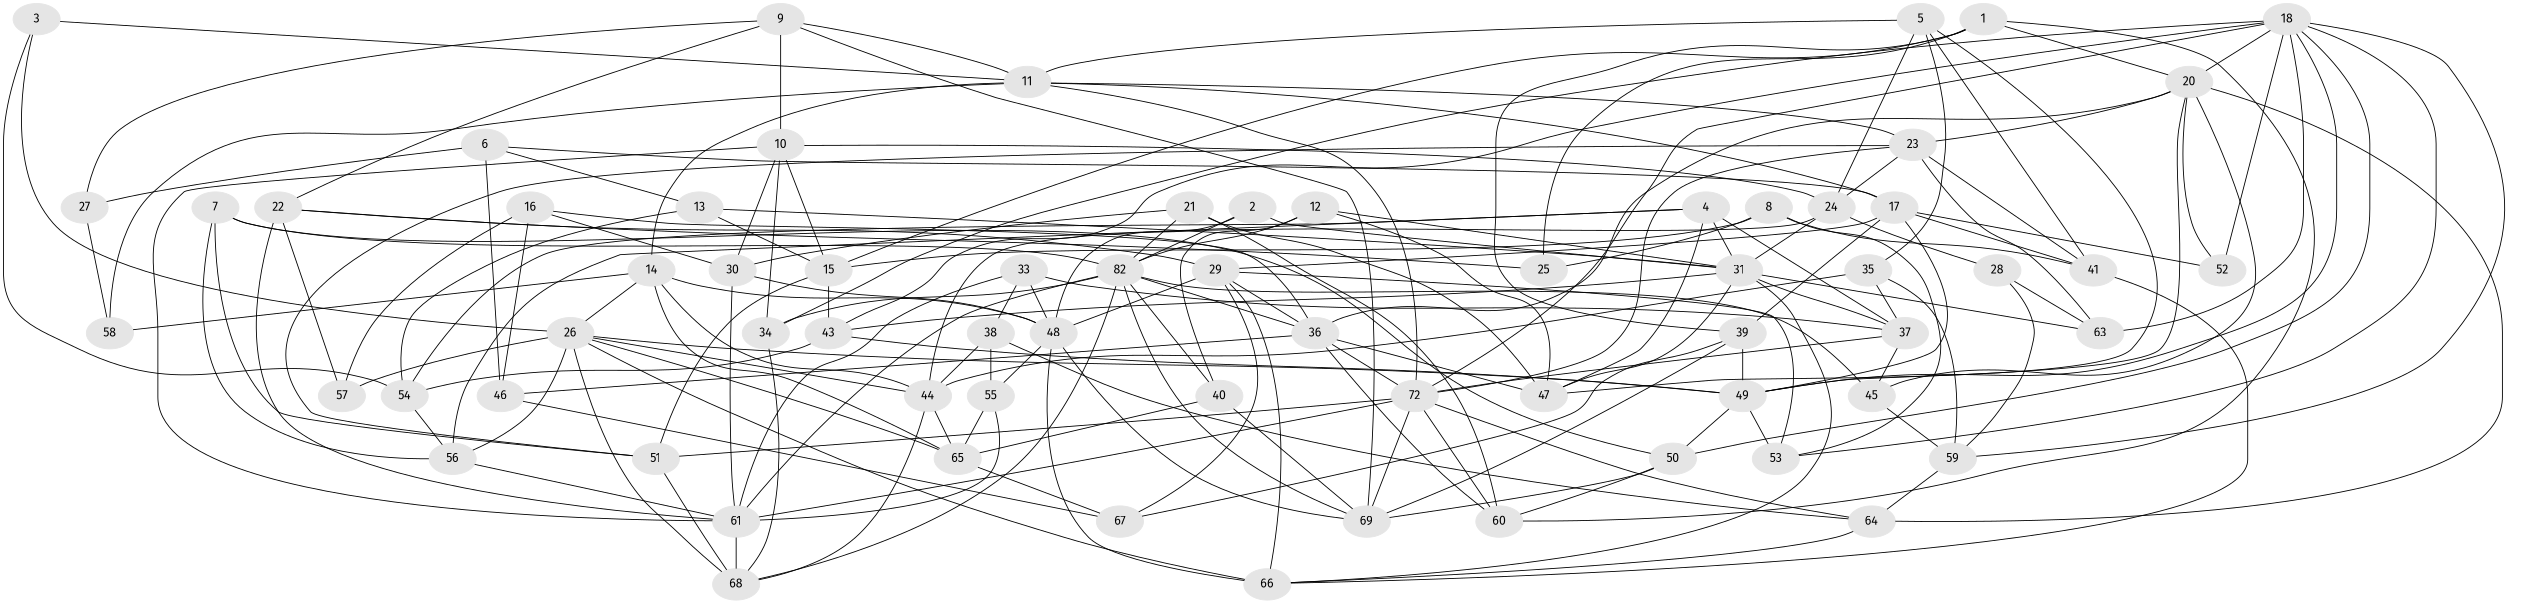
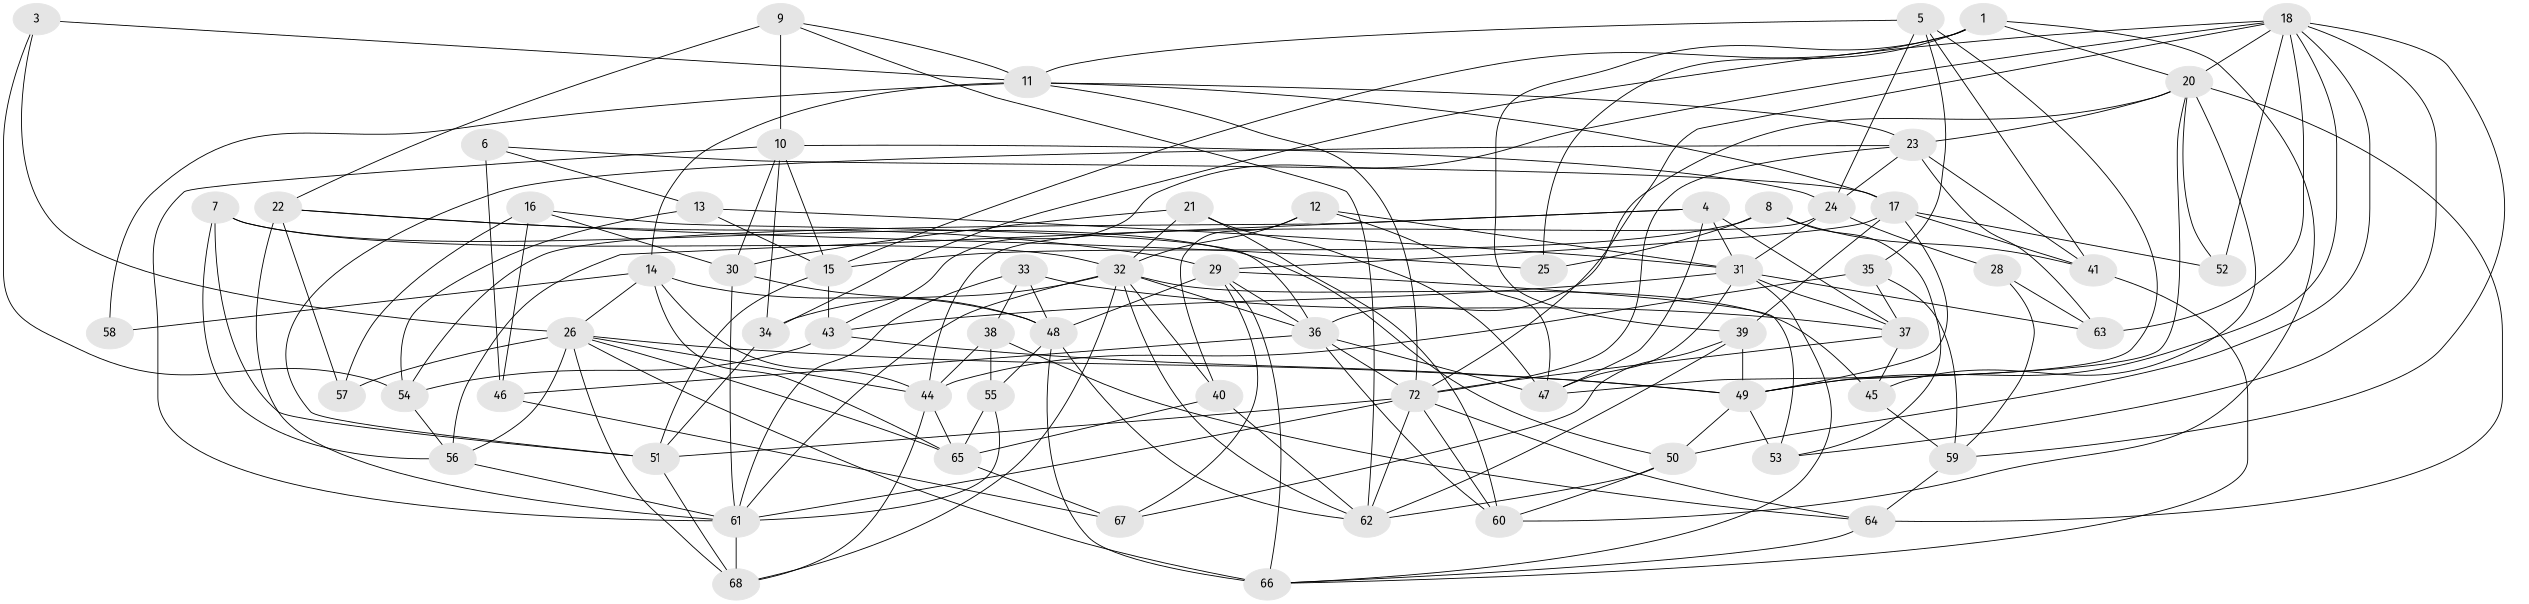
  graph {
    fontname="Fira Sans"
    node [color=gray90 fontname="Fira Sans" style=filled]
    edge [fontname="Fira Sans" weight=1.0]
    1
    15
    20
    25
    39
    60
    51
    43
    23
    36
    49
    52
    45
    64
-   62 [label=69]
+   62
    67
-   2
    31
-   32 [label=82]
+   32
    48
    37
    47
    63
    66
    34
    61
    40
    68
    55
    3
    11
    26
    54
    17
    14
    n36 [label=72]
    58
    56
    44
    65
    57
    4
    5
    24
    35
    41
    28
    59
    6
    13
-   27
    46
    29
    7
    50
    8
    53
    9
    10
    22
    30
    12
    16
    18
    21
    33
    38
    1 -- 15
    1 -- 20
    1 -- 25
    1 -- 39
    1 -- 60
    15 -- 51
    15 -- 43
    20 -- 23
    20 -- 36
    20 -- 49
    20 -- 52
    20 -- 45
    20 -- 64
    39 -- 49
    39 -- 62
    39 -- 67
    51 -- 68
    43 -- 49 [weight=2.0]
    43 -- 54
    23 -- 51
    23 -- 63
    23 -- n36
    23 -- 24
    23 -- 41
    36 -- 60
    36 -- 47
    36 -- n36
    36 -- 46
    49 -- 50
    49 -- 53
    45 -- 59
    64 -- 66
-   2 -- 31
-   2 -- 32
-   2 -- 48
    31 -- 43
    31 -- 37
    31 -- 47
    31 -- 63
    31 -- 66
    32 -- 36 [weight=2.0]
    32 -- 45
    32 -- 62
    32 -- 34
    32 -- 61
    32 -- 40
    32 -- 68
    48 -- 62
    48 -- 66
    48 -- 55
    37 -- 45
    37 -- n36
-   34 -- 68
+   34 -- 51
    61 -- 68
    40 -- 62
    40 -- 65 [weight=2.0]
    55 -- 61
    55 -- 65
    3 -- 11
    3 -- 26
    3 -- 54
    11 -- 23
    11 -- 17
    11 -- 14
    11 -- n36
    11 -- 58 [weight=2.0]
    26 -- 49
    26 -- 66 [weight=2.0]
    26 -- 68 [weight=2.0]
    26 -- 56 [weight=2.0]
    26 -- 44
    26 -- 65
    26 -- 57
    54 -- 56
    17 -- 39 [weight=2.0]
    17 -- 49
    17 -- 52
    17 -- 41 [weight=2.0]
    17 -- 29
    14 -- 48
    14 -- 26
    14 -- 58
    14 -- 44
    14 -- 65
    n36 -- 60
    n36 -- 51
    n36 -- 64
    n36 -- 62
    n36 -- 61
    56 -- 61
    44 -- 68
    44 -- 65
    65 -- 67 [weight=2.0]
    4 -- 31
    4 -- 37
    4 -- 47
    4 -- 54
    4 -- 56 [weight=2.0]
    5 -- 47
    5 -- 11
    5 -- 24
    5 -- 35
    5 -- 41
    24 -- 31
    24 -- 44
    24 -- 28
    35 -- 37
    35 -- 44
    35 -- 59
    41 -- 66
    28 -- 63
    28 -- 59
    59 -- 64
    6 -- 17
    6 -- 13
-   6 -- 27
    6 -- 46
    13 -- 15
    13 -- 31 [weight=2.0]
    13 -- 54
-   27 -- 58
    46 -- 67
    29 -- 36
    29 -- 67
    29 -- 48
    29 -- 66
    29 -- 53
    7 -- 51
    7 -- 32 [weight=2.0]
    7 -- 56
    7 -- 50
    50 -- 60
    50 -- 62
    8 -- 15
    8 -- 25
    8 -- 41
    8 -- 53
    9 -- 62
    9 -- 11
-   9 -- 27
    9 -- 10
    9 -- 22
    10 -- 15
    10 -- 34
    10 -- 61
    10 -- 24
    10 -- 30
    22 -- 25
    22 -- 61
    22 -- 57
    22 -- 29
    30 -- 48
    30 -- 61
    12 -- 31
    12 -- 32
    12 -- 47
    12 -- 40
    16 -- 36
    16 -- 57
    16 -- 46
    16 -- 30
    18 -- 20
    18 -- 43
    18 -- 49
    18 -- 52
    18 -- 63
    18 -- 34
    18 -- n36
    18 -- 59
    18 -- 50
    18 -- 53
    21 -- 60
    21 -- 32
    21 -- 47
    21 -- 30
    33 -- 48
    33 -- 37 [weight=2.0]
    33 -- 61
    33 -- 38
    38 -- 64
    38 -- 55 [weight=2.0]
    38 -- 44
  }
